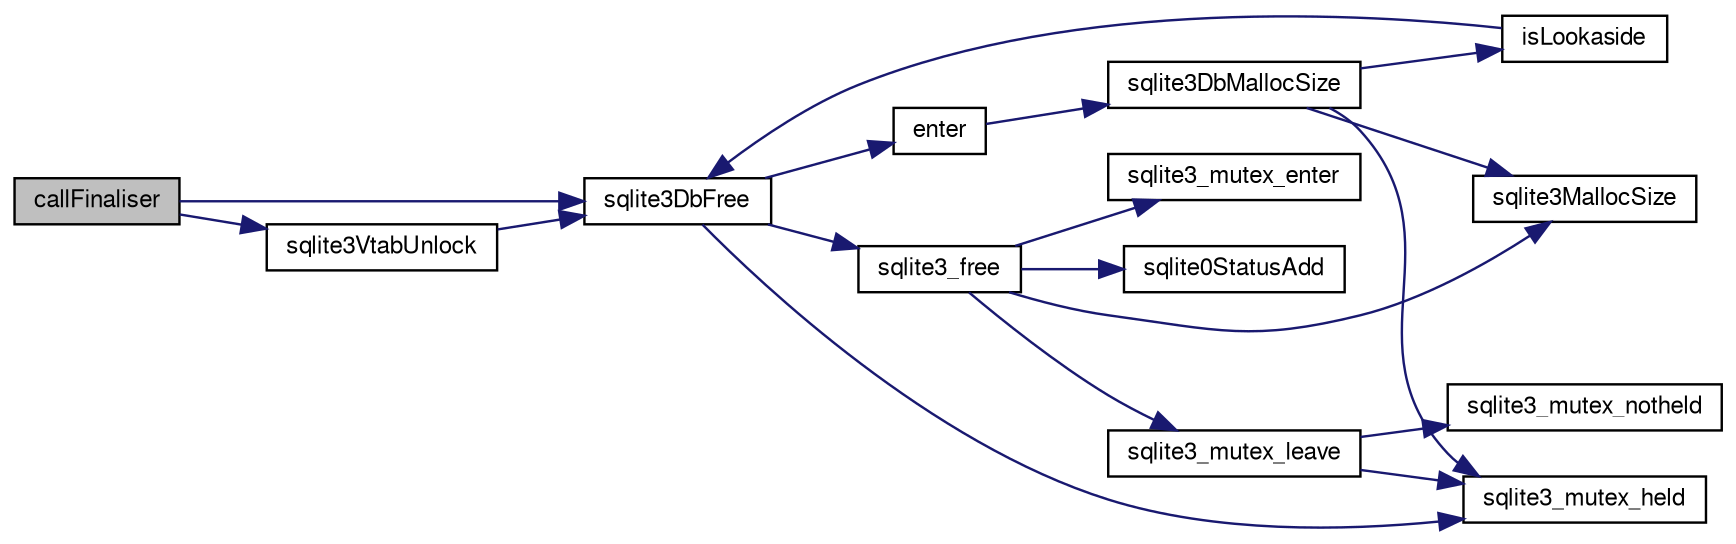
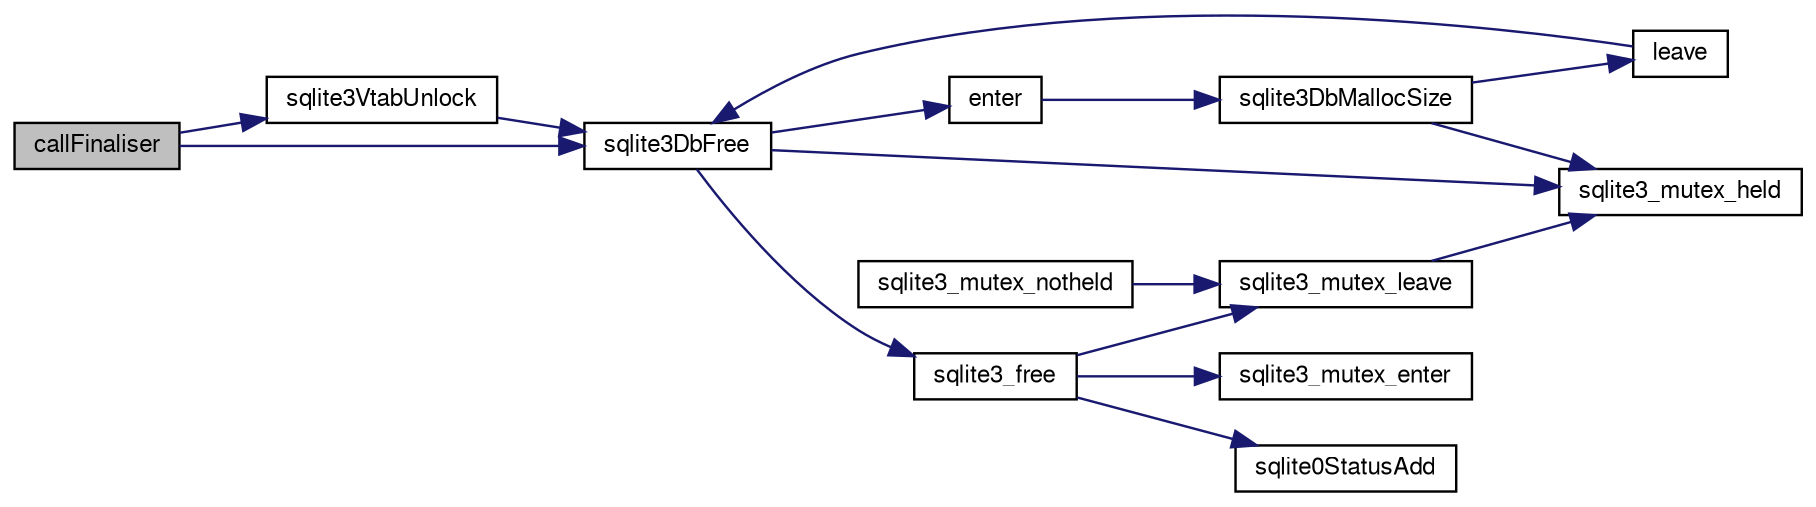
  digraph {
    rankdir=LR
    node [color=black fillcolor=white fontname=FreeSans fontsize=10 shape=record style=filled]
    edge [color=midnightblue fontname=FreeSans fontsize=10 labelfontname=FreeSans labelfontsize=10 style=solid]
    n1 [fillcolor=grey75 fontcolor=black height=0.2 label=callFinaliser width=0.4]
    n2 [height=0.2 label=sqlite3VtabUnlock width=0.4]
    n3 [height=0.2 label=sqlite3DbFree width=0.4]
    n4 [height=0.2 label=sqlite3_mutex_held width=0.4]
    n5 [height=0.2 label=enter width=0.4]
    n6 [height=0.2 label=sqlite3_free width=0.4]
    n7 [height=0.2 label=sqlite3DbMallocSize width=0.4]
-   n8 [height=0.2 label=isLookaside width=0.4]
-   n9 [height=0.2 label=sqlite3MallocSize width=0.4]
+   n8 [height=0.2 label=leave width=0.4]
    n10 [height=0.2 label=sqlite3_mutex_enter width=0.4]
    n11 [height=0.2 label=sqlite0StatusAdd width=0.4]
    n12 [height=0.2 label=sqlite3_mutex_leave width=0.4]
    n13 [height=0.2 label=sqlite3_mutex_notheld width=0.4]
    n1 -> n2
    n1 -> n3
    n2 -> n3
    n3 -> n4
    n3 -> n5
    n3 -> n6
    n5 -> n7
-   n6 -> n9
    n6 -> n10
    n6 -> n11
    n6 -> n12
    n7 -> n4
    n7 -> n8
-   n7 -> n9
    n8 -> n3
    n12 -> n4
-   n12 -> n13
+   n13 -> n12
  }
